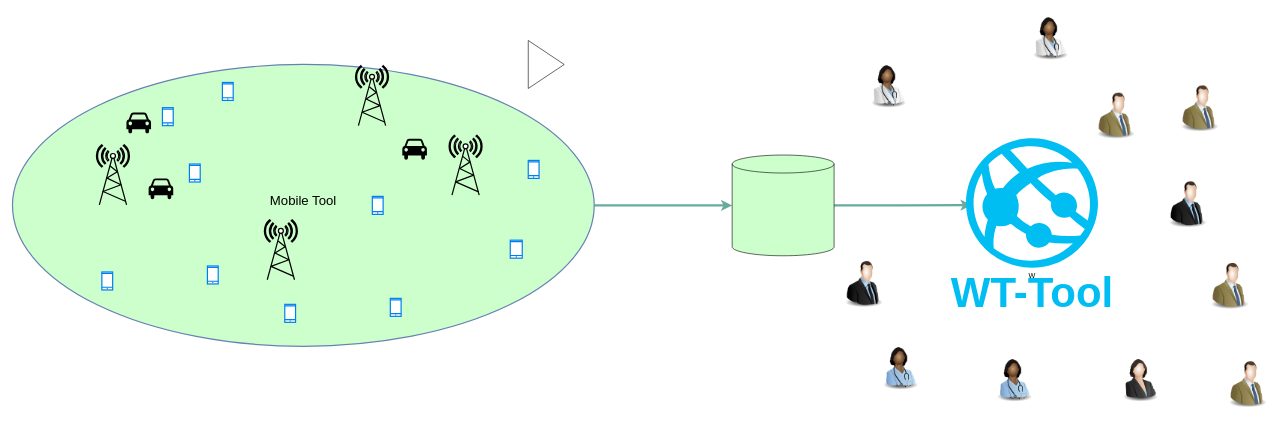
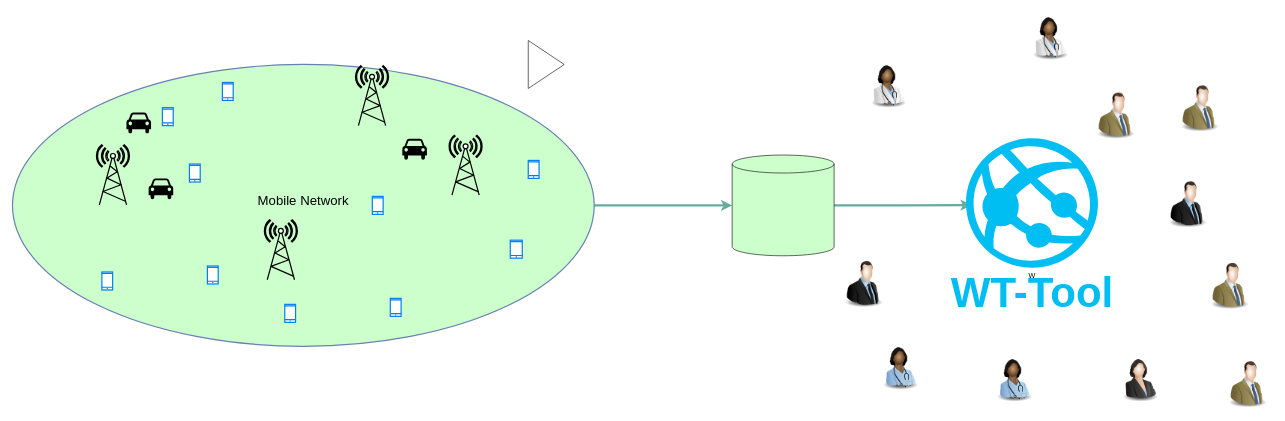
  <mxCell id="0" />
  <mxCell id="1" parent="0" />
  <mxCell id="2" style="edgeStyle=orthogonalEdgeStyle;rounded=0;orthogonalLoop=1;jettySize=auto;html=1;fontSize=80;strokeWidth=4;strokeColor=#67AB9F;" edge="1" parent="1" source="3" target="39"><mxGeometry relative="1" as="geometry" /></mxCell>
- <mxCell id="3" value="Mobile Tool" style="ellipse;whiteSpace=wrap;html=1;rounded=1;shadow=0;comic=0;labelBackgroundColor=none;strokeColor=#6881B3;strokeWidth=2;fillColor=#CCFFCC;fontFamily=Helvetica;fontSize=22;fontColor=#000000;verticalAlign=middle;gradientColor=none;gradientDirection=north;spacingBottom=17;" parent="1" vertex="1"><mxGeometry x="20" y="107" width="970" height="470" as="geometry" /></mxCell>
+ <mxCell id="3" value="Mobile Network" style="ellipse;whiteSpace=wrap;html=1;rounded=1;shadow=0;comic=0;labelBackgroundColor=none;strokeColor=#6881B3;strokeWidth=2;fillColor=#CCFFCC;fontFamily=Helvetica;fontSize=22;fontColor=#000000;verticalAlign=middle;gradientColor=none;gradientDirection=north;spacingBottom=17;" parent="1" vertex="1"><mxGeometry x="20" y="107" width="970" height="470" as="geometry" /></mxCell>
  <mxCell id="4" value="" style="fontColor=#0066CC;verticalAlign=top;verticalLabelPosition=bottom;labelPosition=center;align=center;html=1;fillColor=#FFFFFF;strokeColor=#000000;gradientColor=none;gradientDirection=north;strokeWidth=2;shape=mxgraph.networks.radio_tower;rounded=1;shadow=0;comic=0;labelBackgroundColor=none;" parent="1" vertex="1"><mxGeometry x="748" y="225" width="55" height="100" as="geometry" /></mxCell>
  <mxCell id="5" value="" style="fontColor=#0066CC;verticalAlign=top;verticalLabelPosition=bottom;labelPosition=center;align=center;html=1;fillColor=#FFFFFF;strokeColor=#000000;gradientColor=none;gradientDirection=north;strokeWidth=2;shape=mxgraph.networks.radio_tower;rounded=1;shadow=0;comic=0;labelBackgroundColor=none;" parent="1" vertex="1"><mxGeometry x="592" y="109" width="55" height="100" as="geometry" /></mxCell>
  <mxCell id="6" value="" style="fontColor=#0066CC;verticalAlign=top;verticalLabelPosition=bottom;labelPosition=center;align=center;html=1;fillColor=#FFFFFF;strokeColor=#000000;gradientColor=none;gradientDirection=north;strokeWidth=2;shape=mxgraph.networks.radio_tower;rounded=1;shadow=0;comic=0;labelBackgroundColor=none;" parent="1" vertex="1"><mxGeometry x="160" y="241" width="55" height="100" as="geometry" /></mxCell>
  <mxCell id="7" value="" style="fontColor=#0066CC;verticalAlign=top;verticalLabelPosition=bottom;labelPosition=center;align=center;html=1;fillColor=#FFFFFF;strokeColor=#000000;gradientColor=none;gradientDirection=north;strokeWidth=2;shape=mxgraph.networks.radio_tower;rounded=1;shadow=0;comic=0;labelBackgroundColor=none;" parent="1" vertex="1"><mxGeometry x="440" y="366" width="55" height="100" as="geometry" /></mxCell>
  <mxCell id="8" value="" style="shape=image;html=1;verticalAlign=top;verticalLabelPosition=bottom;labelBackgroundColor=#ffffff;imageAspect=0;aspect=fixed;image=https://cdn0.iconfinder.com/data/icons/fatcow/32x32/tree.png;rounded=1;shadow=0;comic=0;strokeColor=#6881B3;strokeWidth=2;fillColor=#CCFFCC;fontColor=#0066CC;" parent="1" vertex="1"><mxGeometry x="495" y="216" width="32" height="32" as="geometry" /></mxCell>
  <mxCell id="9" value="" style="shape=image;html=1;verticalAlign=top;verticalLabelPosition=bottom;labelBackgroundColor=#ffffff;imageAspect=0;aspect=fixed;image=https://cdn0.iconfinder.com/data/icons/fatcow/32x32/tree.png;rounded=1;shadow=0;comic=0;strokeColor=#6881B3;strokeWidth=2;fillColor=#CCFFCC;fontColor=#0066CC;" parent="1" vertex="1"><mxGeometry x="400" y="209" width="32" height="32" as="geometry" /></mxCell>
  <mxCell id="10" value="" style="shape=image;html=1;verticalAlign=top;verticalLabelPosition=bottom;labelBackgroundColor=#ffffff;imageAspect=0;aspect=fixed;image=https://cdn0.iconfinder.com/data/icons/fatcow/32x32/tree.png;rounded=1;shadow=0;comic=0;strokeColor=#6881B3;strokeWidth=2;fillColor=#CCFFCC;fontColor=#0066CC;" parent="1" vertex="1"><mxGeometry x="410" y="219" width="32" height="32" as="geometry" /></mxCell>
  <mxCell id="11" value="" style="shape=image;html=1;verticalAlign=top;verticalLabelPosition=bottom;labelBackgroundColor=#ffffff;imageAspect=0;aspect=fixed;image=https://cdn0.iconfinder.com/data/icons/fatcow/32x32/tree.png;rounded=1;shadow=0;comic=0;strokeColor=#6881B3;strokeWidth=2;fillColor=#CCFFCC;fontColor=#0066CC;" parent="1" vertex="1"><mxGeometry x="442" y="241" width="32" height="32" as="geometry" /></mxCell>
  <mxCell id="12" value="" style="shape=image;html=1;verticalAlign=top;verticalLabelPosition=bottom;labelBackgroundColor=#ffffff;imageAspect=0;aspect=fixed;image=https://cdn0.iconfinder.com/data/icons/fatcow/32x32/tree.png;rounded=1;shadow=0;comic=0;strokeColor=#6881B3;strokeWidth=2;fillColor=#CCFFCC;fontColor=#0066CC;" parent="1" vertex="1"><mxGeometry x="250" y="397" width="32" height="32" as="geometry" /></mxCell>
  <mxCell id="13" value="" style="shape=image;html=1;verticalAlign=top;verticalLabelPosition=bottom;labelBackgroundColor=#ffffff;imageAspect=0;aspect=fixed;image=https://cdn0.iconfinder.com/data/icons/fatcow/32x32/tree.png;rounded=1;shadow=0;comic=0;strokeColor=#6881B3;strokeWidth=2;fillColor=#CCFFCC;fontColor=#0066CC;" parent="1" vertex="1"><mxGeometry x="300" y="373" width="32" height="32" as="geometry" /></mxCell>
  <mxCell id="14" value="" style="shape=image;html=1;verticalAlign=top;verticalLabelPosition=bottom;labelBackgroundColor=#ffffff;imageAspect=0;aspect=fixed;image=https://cdn0.iconfinder.com/data/icons/fatcow/32x32/tree.png;rounded=1;shadow=0;comic=0;strokeColor=#6881B3;strokeWidth=2;fillColor=#CCFFCC;fontColor=#0066CC;" parent="1" vertex="1"><mxGeometry x="284" y="400" width="32" height="32" as="geometry" /></mxCell>
  <mxCell id="15" value="" style="shape=image;html=1;verticalAlign=top;verticalLabelPosition=bottom;labelBackgroundColor=#ffffff;imageAspect=0;aspect=fixed;image=https://cdn0.iconfinder.com/data/icons/fatcow/32x32/tree.png;rounded=1;shadow=0;comic=0;strokeColor=#6881B3;strokeWidth=2;fillColor=#CCFFCC;fontColor=#0066CC;" parent="1" vertex="1"><mxGeometry x="316" y="391" width="32" height="32" as="geometry" /></mxCell>
  <mxCell id="16" value="" style="shape=image;html=1;verticalAlign=top;verticalLabelPosition=bottom;labelBackgroundColor=#ffffff;imageAspect=0;aspect=fixed;image=https://cdn0.iconfinder.com/data/icons/fatcow/32x32/tree.png;rounded=1;shadow=0;comic=0;strokeColor=#6881B3;strokeWidth=2;fillColor=#CCFFCC;fontColor=#0066CC;" parent="1" vertex="1"><mxGeometry x="743" y="347" width="32" height="32" as="geometry" /></mxCell>
  <mxCell id="17" value="" style="shape=image;html=1;verticalAlign=top;verticalLabelPosition=bottom;labelBackgroundColor=#ffffff;imageAspect=0;aspect=fixed;image=https://cdn0.iconfinder.com/data/icons/fatcow/32x32/tree.png;rounded=1;shadow=0;comic=0;strokeColor=#6881B3;strokeWidth=2;fillColor=#CCFFCC;fontColor=#0066CC;" parent="1" vertex="1"><mxGeometry x="727" y="359" width="32" height="32" as="geometry" /></mxCell>
  <mxCell id="18" value="" style="shape=image;html=1;verticalAlign=top;verticalLabelPosition=bottom;labelBackgroundColor=#ffffff;imageAspect=0;aspect=fixed;image=https://cdn0.iconfinder.com/data/icons/fatcow/32x32/tree.png;rounded=1;shadow=0;comic=0;strokeColor=#6881B3;strokeWidth=2;fillColor=#CCFFCC;fontColor=#0066CC;" parent="1" vertex="1"><mxGeometry x="698" y="331" width="32" height="32" as="geometry" /></mxCell>
  <mxCell id="19" value="" style="shape=image;html=1;verticalAlign=top;verticalLabelPosition=bottom;labelBackgroundColor=#ffffff;imageAspect=0;aspect=fixed;image=https://cdn0.iconfinder.com/data/icons/fatcow/32x32/tree.png;rounded=1;shadow=0;comic=0;strokeColor=#6881B3;strokeWidth=2;fillColor=#CCFFCC;fontColor=#0066CC;" parent="1" vertex="1"><mxGeometry x="560" y="405" width="32" height="32" as="geometry" /></mxCell>
  <mxCell id="20" value="" style="shape=image;html=1;verticalAlign=top;verticalLabelPosition=bottom;labelBackgroundColor=#ffffff;imageAspect=0;aspect=fixed;image=https://cdn0.iconfinder.com/data/icons/fatcow/32x32/tree.png;rounded=1;shadow=0;comic=0;strokeColor=#6881B3;strokeWidth=2;fillColor=#CCFFCC;fontColor=#0066CC;" parent="1" vertex="1"><mxGeometry x="544" y="415" width="32" height="32" as="geometry" /></mxCell>
  <mxCell id="21" value="" style="html=1;verticalLabelPosition=bottom;align=center;labelBackgroundColor=#ffffff;verticalAlign=top;strokeWidth=2;strokeColor=#0080F0;shadow=0;dashed=0;shape=mxgraph.ios7.icons.smartphone;" vertex="1" parent="1"><mxGeometry x="650" y="497" width="18" height="30" as="geometry" /></mxCell>
  <mxCell id="22" value="" style="html=1;verticalLabelPosition=bottom;align=center;labelBackgroundColor=#ffffff;verticalAlign=top;strokeWidth=2;strokeColor=#0080F0;shadow=0;dashed=0;shape=mxgraph.ios7.icons.smartphone;" vertex="1" parent="1"><mxGeometry x="620" y="327" width="18" height="30" as="geometry" /></mxCell>
  <mxCell id="23" value="" style="html=1;verticalLabelPosition=bottom;align=center;labelBackgroundColor=#ffffff;verticalAlign=top;strokeWidth=2;strokeColor=#0080F0;shadow=0;dashed=0;shape=mxgraph.ios7.icons.smartphone;" vertex="1" parent="1"><mxGeometry x="474" y="507" width="18" height="30" as="geometry" /></mxCell>
  <mxCell id="24" value="" style="html=1;verticalLabelPosition=bottom;align=center;labelBackgroundColor=#ffffff;verticalAlign=top;strokeWidth=2;strokeColor=#0080F0;shadow=0;dashed=0;shape=mxgraph.ios7.icons.smartphone;" vertex="1" parent="1"><mxGeometry x="345" y="443" width="18" height="30" as="geometry" /></mxCell>
  <mxCell id="25" value="" style="html=1;verticalLabelPosition=bottom;align=center;labelBackgroundColor=#ffffff;verticalAlign=top;strokeWidth=2;strokeColor=#0080F0;shadow=0;dashed=0;shape=mxgraph.ios7.icons.smartphone;" vertex="1" parent="1"><mxGeometry x="315" y="273" width="18" height="30" as="geometry" /></mxCell>
  <mxCell id="26" value="" style="html=1;verticalLabelPosition=bottom;align=center;labelBackgroundColor=#ffffff;verticalAlign=top;strokeWidth=2;strokeColor=#0080F0;shadow=0;dashed=0;shape=mxgraph.ios7.icons.smartphone;" vertex="1" parent="1"><mxGeometry x="169" y="453" width="18" height="30" as="geometry" /></mxCell>
  <mxCell id="27" value="" style="html=1;verticalLabelPosition=bottom;align=center;labelBackgroundColor=#ffffff;verticalAlign=top;strokeWidth=2;strokeColor=#0080F0;shadow=0;dashed=0;shape=mxgraph.ios7.icons.smartphone;" vertex="1" parent="1"><mxGeometry x="370" y="137" width="18" height="30" as="geometry" /></mxCell>
  <mxCell id="28" value="" style="html=1;verticalLabelPosition=bottom;align=center;labelBackgroundColor=#ffffff;verticalAlign=top;strokeWidth=2;strokeColor=#0080F0;shadow=0;dashed=0;shape=mxgraph.ios7.icons.smartphone;" vertex="1" parent="1"><mxGeometry x="270" y="179" width="18" height="30" as="geometry" /></mxCell>
  <mxCell id="29" value="" style="html=1;verticalLabelPosition=bottom;align=center;labelBackgroundColor=#ffffff;verticalAlign=top;strokeWidth=2;strokeColor=#0080F0;shadow=0;dashed=0;shape=mxgraph.ios7.icons.smartphone;" vertex="1" parent="1"><mxGeometry x="850" y="400" width="20" height="30" as="geometry" /></mxCell>
  <mxCell id="30" value="" style="html=1;verticalLabelPosition=bottom;align=center;labelBackgroundColor=#ffffff;verticalAlign=top;strokeWidth=2;strokeColor=#0080F0;shadow=0;dashed=0;shape=mxgraph.ios7.icons.smartphone;" vertex="1" parent="1"><mxGeometry x="880" y="267" width="18" height="30" as="geometry" /></mxCell>
  <mxCell id="31" value="" style="shape=image;html=1;verticalAlign=top;verticalLabelPosition=bottom;labelBackgroundColor=#ffffff;imageAspect=0;aspect=fixed;image=https://cdn2.iconfinder.com/data/icons/crystalproject/128x128/apps/daemons.png" vertex="1" parent="1"><mxGeometry x="719" y="429" width="80" height="80" as="geometry" /></mxCell>
  <mxCell id="32" value="" style="shape=image;html=1;verticalAlign=top;verticalLabelPosition=bottom;labelBackgroundColor=#ffffff;imageAspect=0;aspect=fixed;image=https://cdn2.iconfinder.com/data/icons/crystalproject/128x128/apps/daemons.png" vertex="1" parent="1"><mxGeometry x="60" y="372" width="80" height="80" as="geometry" /></mxCell>
  <mxCell id="33" value="" style="shape=image;html=1;verticalAlign=top;verticalLabelPosition=bottom;labelBackgroundColor=#ffffff;imageAspect=0;aspect=fixed;image=https://cdn2.iconfinder.com/data/icons/crystalproject/128x128/apps/daemons.png" vertex="1" parent="1"><mxGeometry x="447" y="119" width="80" height="80" as="geometry" /></mxCell>
  <mxCell id="34" value="" style="shape=mxgraph.signs.transportation.car_4;html=1;pointerEvents=1;fillColor=#000000;strokeColor=none;verticalLabelPosition=bottom;verticalAlign=top;align=center;" vertex="1" parent="1"><mxGeometry x="210" y="187" width="41" height="36" as="geometry" /></mxCell>
  <mxCell id="35" value="" style="shape=mxgraph.signs.transportation.car_4;html=1;pointerEvents=1;fillColor=#000000;strokeColor=none;verticalLabelPosition=bottom;verticalAlign=top;align=center;" vertex="1" parent="1"><mxGeometry x="247" y="297" width="41" height="36" as="geometry" /></mxCell>
  <mxCell id="36" value="" style="shape=mxgraph.signs.transportation.car_4;html=1;pointerEvents=1;fillColor=#000000;strokeColor=none;verticalLabelPosition=bottom;verticalAlign=top;align=center;" vertex="1" parent="1"><mxGeometry x="670" y="231" width="41" height="36" as="geometry" /></mxCell>
  <mxCell id="37" value="" style="triangle;whiteSpace=wrap;html=1;" vertex="1" parent="1"><mxGeometry x="880" y="67" width="60" height="80" as="geometry" /></mxCell>
  <mxCell id="38" style="edgeStyle=orthogonalEdgeStyle;rounded=0;orthogonalLoop=1;jettySize=auto;html=1;entryX=0.042;entryY=0.516;entryDx=0;entryDy=0;entryPerimeter=0;fontSize=80;strokeWidth=4;strokeColor=#67AB9F;" edge="1" parent="1" source="39" target="51"><mxGeometry relative="1" as="geometry"><mxPoint x="1604.44" y="331.172" as="targetPoint" /></mxGeometry></mxCell>
  <mxCell id="39" value="" style="shape=cylinder3;whiteSpace=wrap;html=1;boundedLbl=1;backgroundOutline=1;size=15;fillColor=#CCFFCC;" vertex="1" parent="1"><mxGeometry x="1220" y="258" width="170" height="168" as="geometry" /></mxCell>
  <mxCell id="40" value="" style="image;html=1;image=img/lib/clip_art/people/Suit_Man_Green_128x128.png" vertex="1" parent="1"><mxGeometry x="2040" y="600" width="80" height="80" as="geometry" /></mxCell>
  <mxCell id="41" value="" style="image;html=1;image=img/lib/clip_art/people/Suit_Man_Green_128x128.png" vertex="1" parent="1"><mxGeometry x="1820" y="152" width="80" height="80" as="geometry" /></mxCell>
  <mxCell id="42" value="" style="image;html=1;image=img/lib/clip_art/people/Suit_Man_128x128.png" vertex="1" parent="1"><mxGeometry x="1400" y="433" width="80" height="80" as="geometry" /></mxCell>
  <mxCell id="43" value="" style="image;html=1;image=img/lib/clip_art/people/Suit_Man_128x128.png" vertex="1" parent="1"><mxGeometry x="1940" y="300" width="80" height="80" as="geometry" /></mxCell>
  <mxCell id="44" value="" style="image;html=1;image=img/lib/clip_art/people/Suit_Man_Green_128x128.png" vertex="1" parent="1"><mxGeometry x="1960" y="140" width="80" height="80" as="geometry" /></mxCell>
  <mxCell id="45" value="" style="image;html=1;image=img/lib/clip_art/people/Suit_Man_Green_128x128.png" vertex="1" parent="1"><mxGeometry x="2010" y="436" width="80" height="80" as="geometry" /></mxCell>
  <mxCell id="46" value="" style="image;html=1;image=img/lib/clip_art/people/Suit_Woman_128x128.png" vertex="1" parent="1"><mxGeometry x="1860" y="590" width="80" height="80" as="geometry" /></mxCell>
  <mxCell id="47" value="" style="image;html=1;image=img/lib/clip_art/people/Nurse_Woman_Black_128x128.png" vertex="1" parent="1"><mxGeometry x="1650" y="590" width="80" height="80" as="geometry" /></mxCell>
  <mxCell id="48" value="" style="image;html=1;image=img/lib/clip_art/people/Nurse_Woman_Black_128x128.png" vertex="1" parent="1"><mxGeometry x="1460" y="570" width="80" height="80" as="geometry" /></mxCell>
  <mxCell id="49" value="" style="image;html=1;image=img/lib/clip_art/people/Doctor_Woman_Black_128x128.png" vertex="1" parent="1"><mxGeometry x="1440" y="100" width="80" height="80" as="geometry" /></mxCell>
  <mxCell id="50" value="" style="image;html=1;image=img/lib/clip_art/people/Doctor_Woman_Black_128x128.png" vertex="1" parent="1"><mxGeometry x="1710" y="20" width="80" height="80" as="geometry" /></mxCell>
  <mxCell id="51" value="W" style="verticalLabelPosition=bottom;html=1;verticalAlign=top;align=center;strokeColor=none;fillColor=#00BEF2;shape=mxgraph.azure.azure_website;pointerEvents=1;" vertex="1" parent="1"><mxGeometry x="1610" y="230" width="220" height="216" as="geometry" /></mxCell>
  <mxCell id="52" value="WT-Tool" style="text;strokeColor=none;fillColor=none;html=1;fontSize=70;fontStyle=1;verticalAlign=middle;align=center;fontColor=#00BEF2;" vertex="1" parent="1"><mxGeometry x="1670" y="467" width="100" height="40" as="geometry" /></mxCell>
